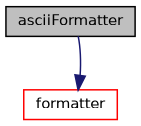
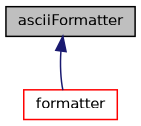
  digraph {
    node [fontname=Helvetica fontsize=10 shape=record]
    n1 [color=black fillcolor=grey75 fontcolor=black height=0.2 label=asciiFormatter style=filled width=0.4]
    n2 [color=red height=0.2 label=formatter width=0.4]
-   n2 -> n1 [color=midnightblue dir=back fontname=Helvetica fontsize=10 labelfontname=Helvetica labelfontsize=10 style=solid]
+   n1 -> n2 [color=midnightblue dir=back fontname=Helvetica fontsize=10 labelfontname=Helvetica labelfontsize=10 style=solid]
  }
